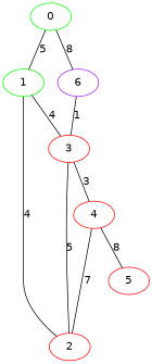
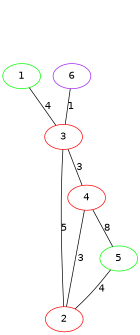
  graph {
    fontname="DejaVu Sans"
    node [color=green fontname="DejaVu Sans" weight=2]
    edge [fontname="DejaVu Sans"]
-   0
    1
    6 [color=purple weight=4]
    3 [color=red weight=1]
    2 [color=red weight=1]
    4 [color=red weight=1]
-   5 [color=red]
-   0 -- 1 [label=5]
-   0 -- 6 [label=8]
+   5
    1 -- 3 [label=4]
-   1 -- 2 [label=4]
+   5 -- 2 [label=4]
    6 -- 3 [label=1]
    3 -- 4 [label=3]
    2 -- 3 [label=5]
-   2 -- 4 [label=7]
+   2 -- 4 [label=3]
    4 -- 5 [label=8]
  }
